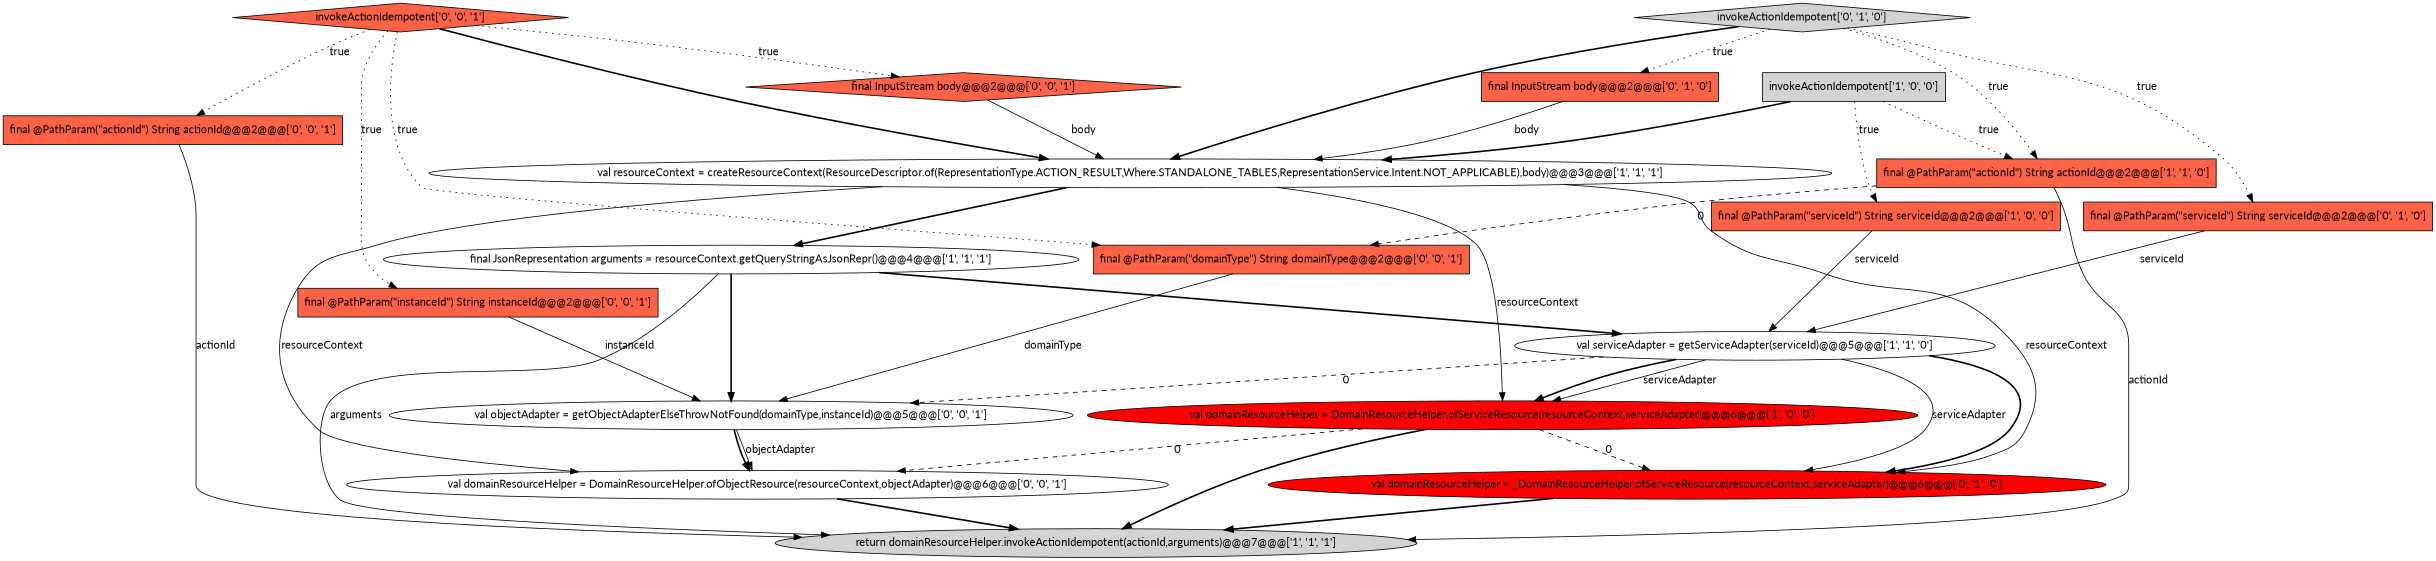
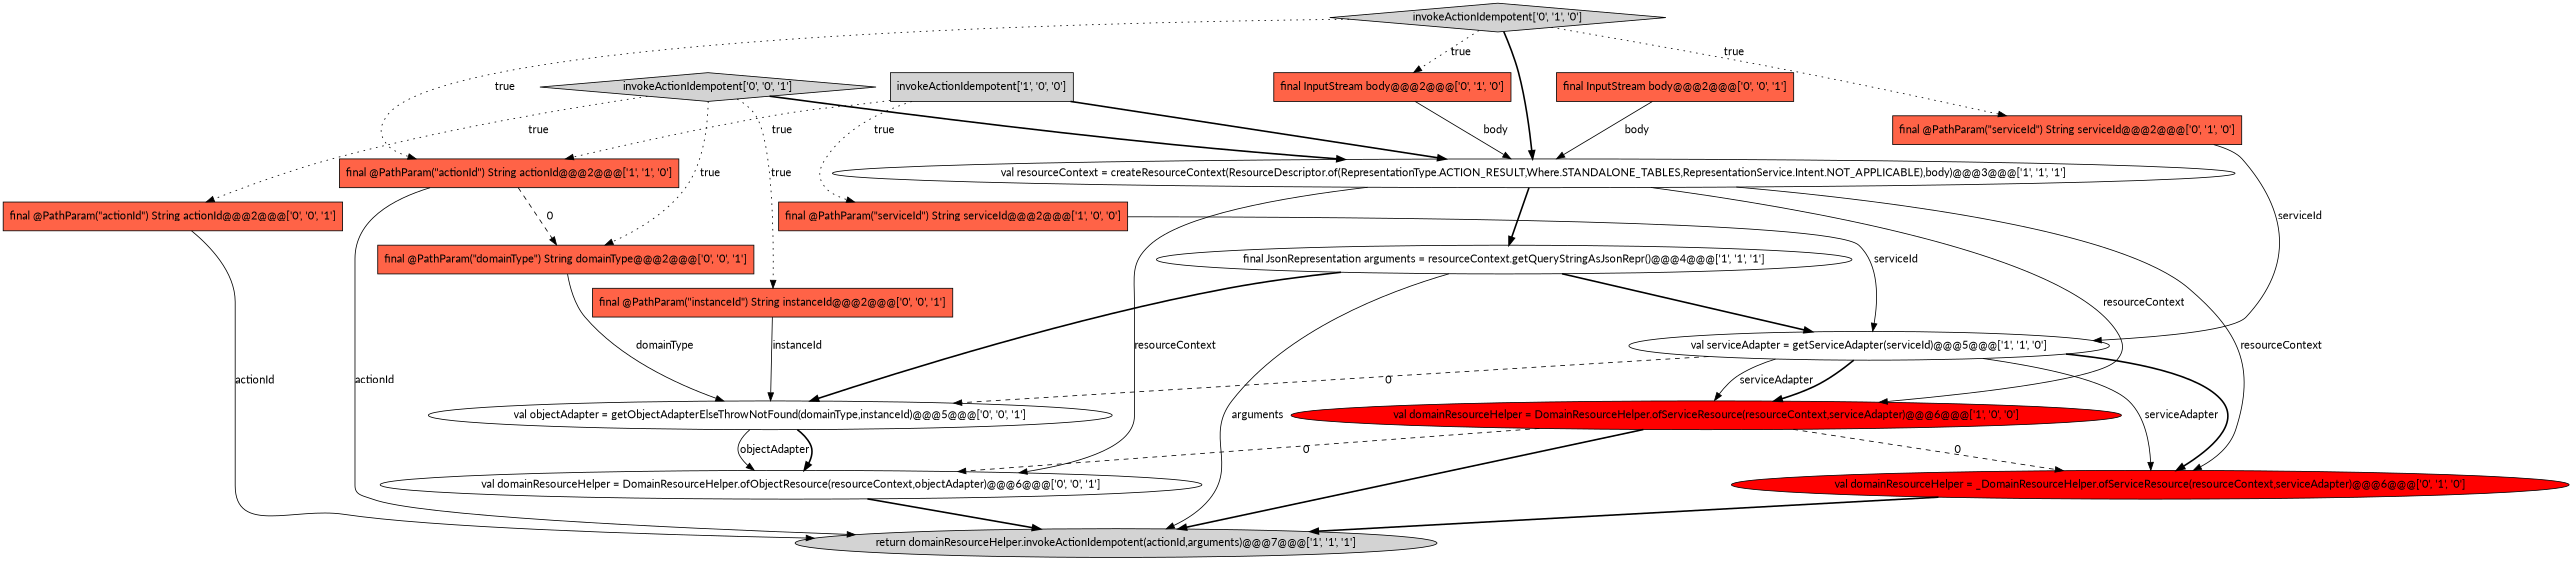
  digraph {
    fontname=Lato
    node [fillcolor=tomato fontname=Lato shape=box style=filled]
    edge [fontname=Lato style=solid]
    n1 [label="final @PathParam(\"actionId\") String actionId@@@2@@@['1', '1', '0']"]
    n2 [label="final @PathParam(\"domainType\") String domainType@@@2@@@['0', '0', '1']"]
    n3 [fillcolor=lightgray label="return domainResourceHelper.invokeActionIdempotent(actionId,arguments)@@@7@@@['1', '1', '1']" shape=ellipse]
    n4 [fillcolor=white label="val objectAdapter = getObjectAdapterElseThrowNotFound(domainType,instanceId)@@@5@@@['0', '0', '1']" shape=ellipse]
    n5 [label="final @PathParam(\"actionId\") String actionId@@@2@@@['0', '0', '1']"]
    n6 [fillcolor=white label="final JsonRepresentation arguments = resourceContext.getQueryStringAsJsonRepr()@@@4@@@['1', '1', '1']" shape=ellipse]
    n7 [fillcolor=white label="val serviceAdapter = getServiceAdapter(serviceId)@@@5@@@['1', '1', '0']" shape=ellipse]
    n8 [fillcolor=white label="val domainResourceHelper = DomainResourceHelper.ofObjectResource(resourceContext,objectAdapter)@@@6@@@['0', '0', '1']" shape=ellipse]
    n9 [fillcolor=red label="val domainResourceHelper = _DomainResourceHelper.ofServiceResource(resourceContext,serviceAdapter)@@@6@@@['0', '1', '0']" shape=ellipse]
    n10 [fillcolor=red label="val domainResourceHelper = DomainResourceHelper.ofServiceResource(resourceContext,serviceAdapter)@@@6@@@['1', '0', '0']" shape=ellipse]
    n11 [label="final InputStream body@@@2@@@['0', '1', '0']"]
    n12 [fillcolor=white label="val resourceContext = createResourceContext(ResourceDescriptor.of(RepresentationType.ACTION_RESULT,Where.STANDALONE_TABLES,RepresentationService.Intent.NOT_APPLICABLE),body)@@@3@@@['1', '1', '1']" shape=ellipse]
    n13 [label="final @PathParam(\"instanceId\") String instanceId@@@2@@@['0', '0', '1']"]
-   n14 [label="invokeActionIdempotent['0', '0', '1']" shape=diamond]
-   n15 [label="final InputStream body@@@2@@@['0', '0', '1']" shape=diamond]
+   n14 [fillcolor=lightgray label="invokeActionIdempotent['0', '0', '1']" shape=diamond]
+   n15 [label="final InputStream body@@@2@@@['0', '0', '1']"]
    n16 [fillcolor=lightgray label="invokeActionIdempotent['1', '0', '0']"]
    n17 [label="final @PathParam(\"serviceId\") String serviceId@@@2@@@['1', '0', '0']"]
    n18 [label="final @PathParam(\"serviceId\") String serviceId@@@2@@@['0', '1', '0']"]
    n19 [fillcolor=lightgray label="invokeActionIdempotent['0', '1', '0']" shape=diamond]
    n1 -> n2 [label=0 style=dashed]
    n1 -> n3 [label=actionId]
    n2 -> n4 [label=domainType]
    n4 -> n8 [label=objectAdapter]
    n4 -> n8 [style=bold]
    n5 -> n3 [label=actionId]
    n6 -> n3 [label=arguments]
    n6 -> n4 [style=bold]
    n6 -> n7 [style=bold]
    n7 -> n4 [label=0 style=dashed]
    n7 -> n9 [label=serviceAdapter]
    n7 -> n9 [style=bold]
    n7 -> n10 [label=serviceAdapter]
    n7 -> n10 [style=bold]
    n8 -> n3 [style=bold]
    n9 -> n3 [style=bold]
    n10 -> n3 [style=bold]
    n10 -> n8 [label=0 style=dashed]
    n10 -> n9 [label=0 style=dashed]
    n11 -> n12 [label=body]
    n12 -> n6 [style=bold]
    n12 -> n8 [label=resourceContext]
    n12 -> n9 [label=resourceContext]
    n12 -> n10 [label=resourceContext]
    n13 -> n4 [label=instanceId]
    n14 -> n2 [label=true style=dotted]
    n14 -> n5 [label=true style=dotted]
    n14 -> n12 [style=bold]
    n14 -> n13 [label=true style=dotted]
-   n14 -> n15 [label=true style=dotted]
    n15 -> n12 [label=body]
    n16 -> n1 [label=true style=dotted]
    n16 -> n12 [style=bold]
    n16 -> n17 [label=true style=dotted]
    n17 -> n7 [label=serviceId]
    n18 -> n7 [label=serviceId]
    n19 -> n1 [label=true style=dotted]
    n19 -> n11 [label=true style=dotted]
    n19 -> n12 [style=bold]
    n19 -> n18 [label=true style=dotted]
  }
